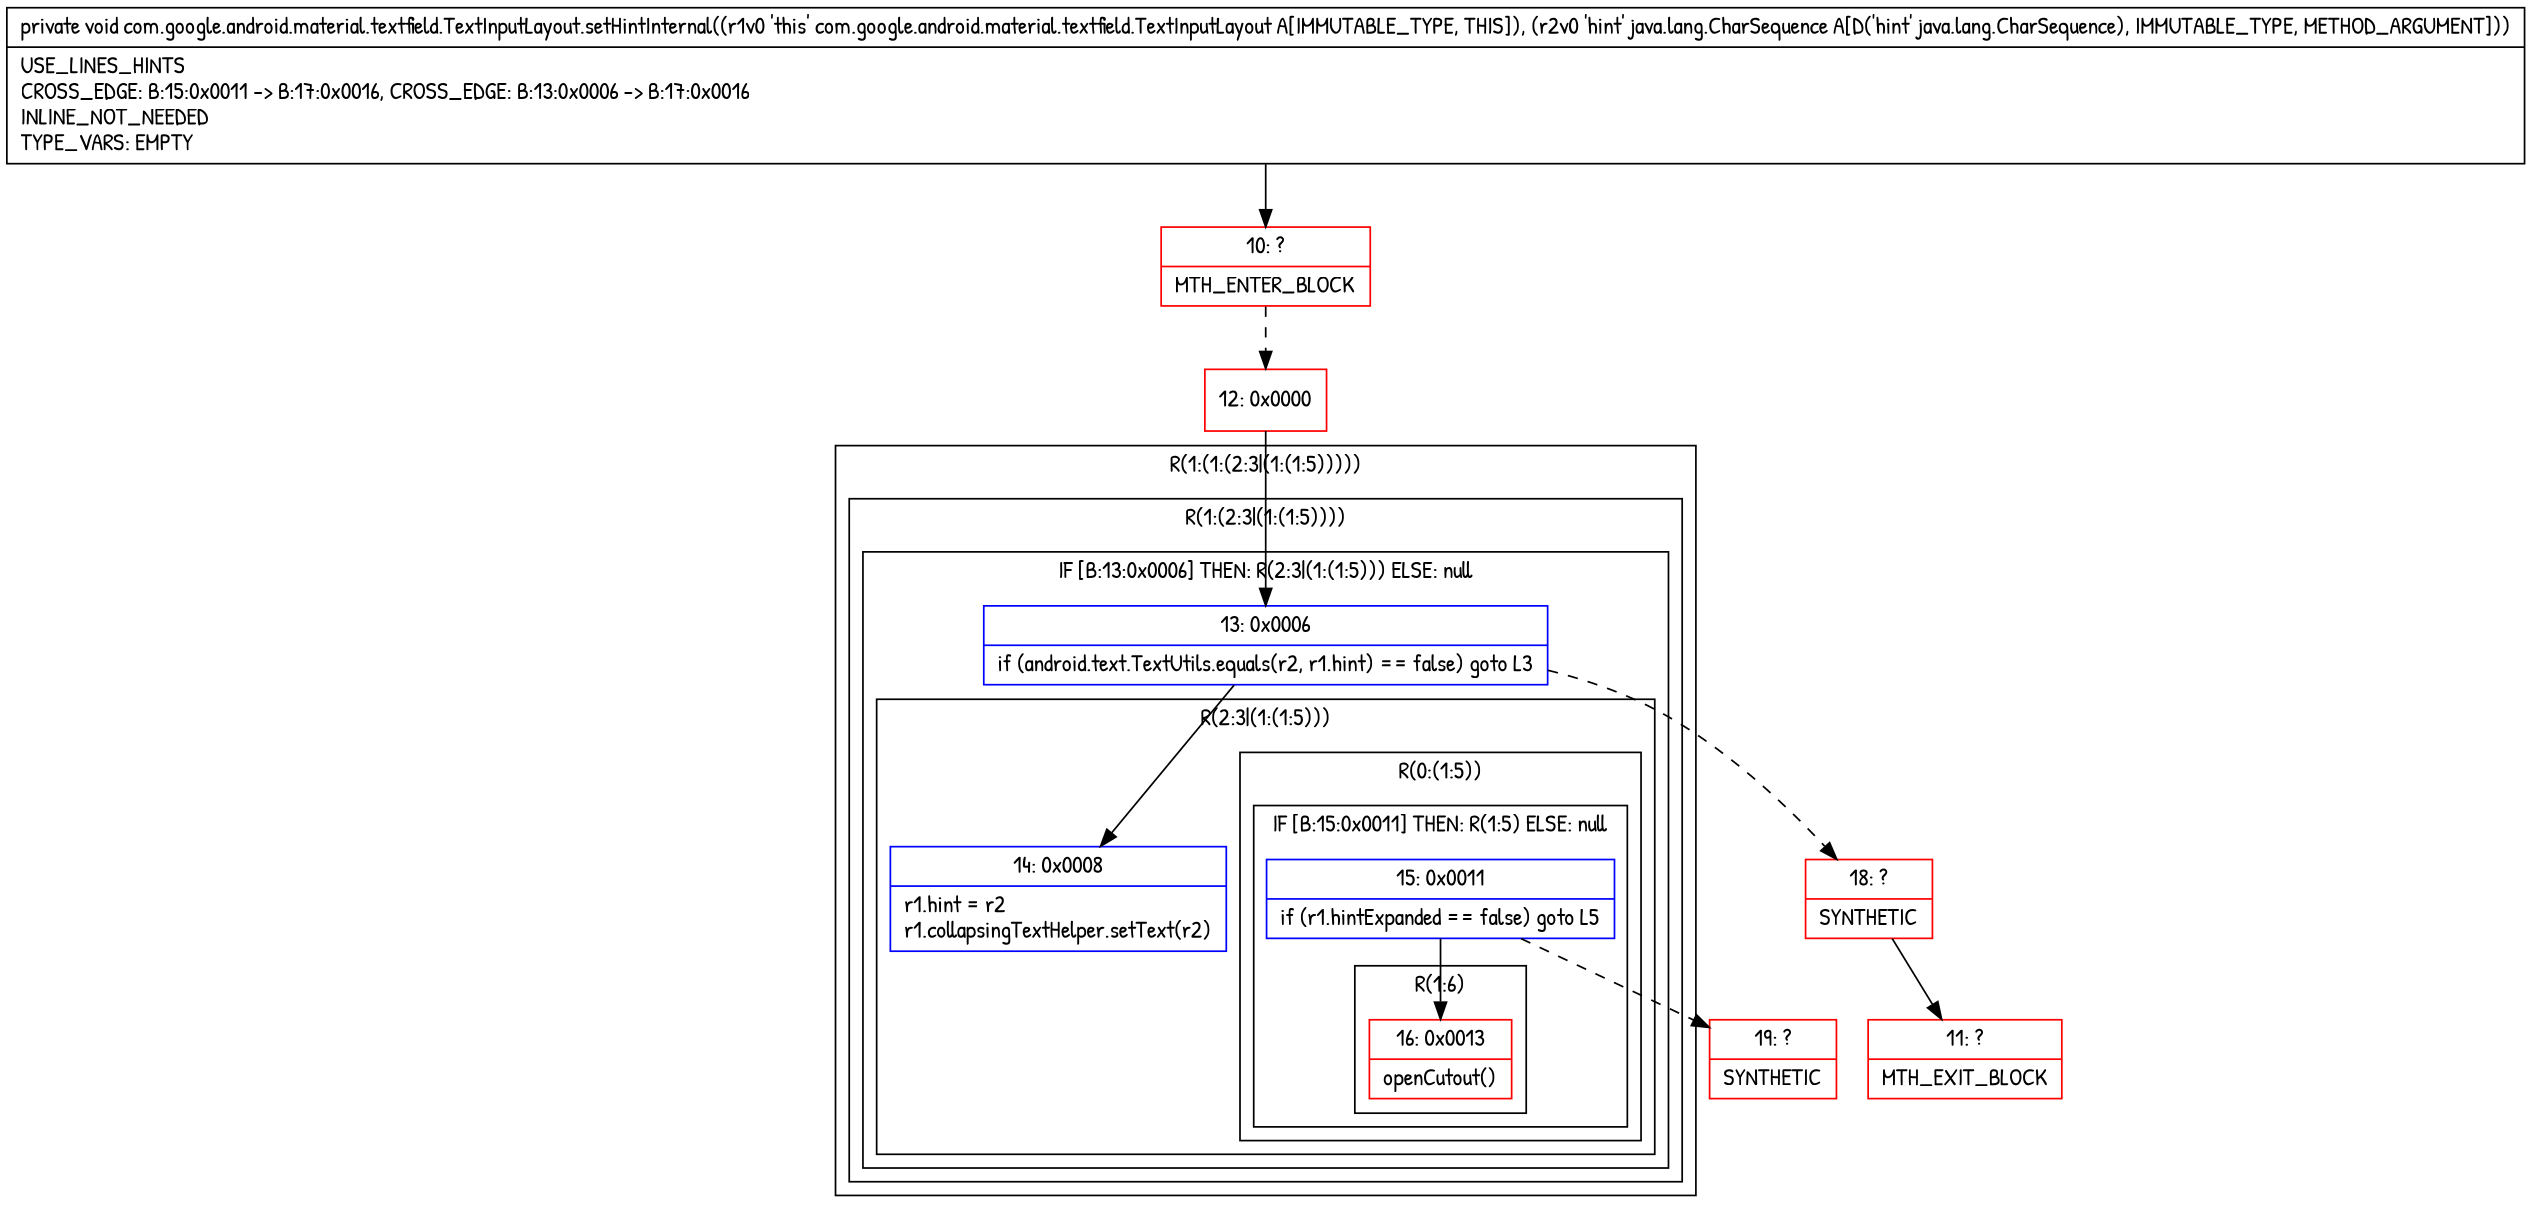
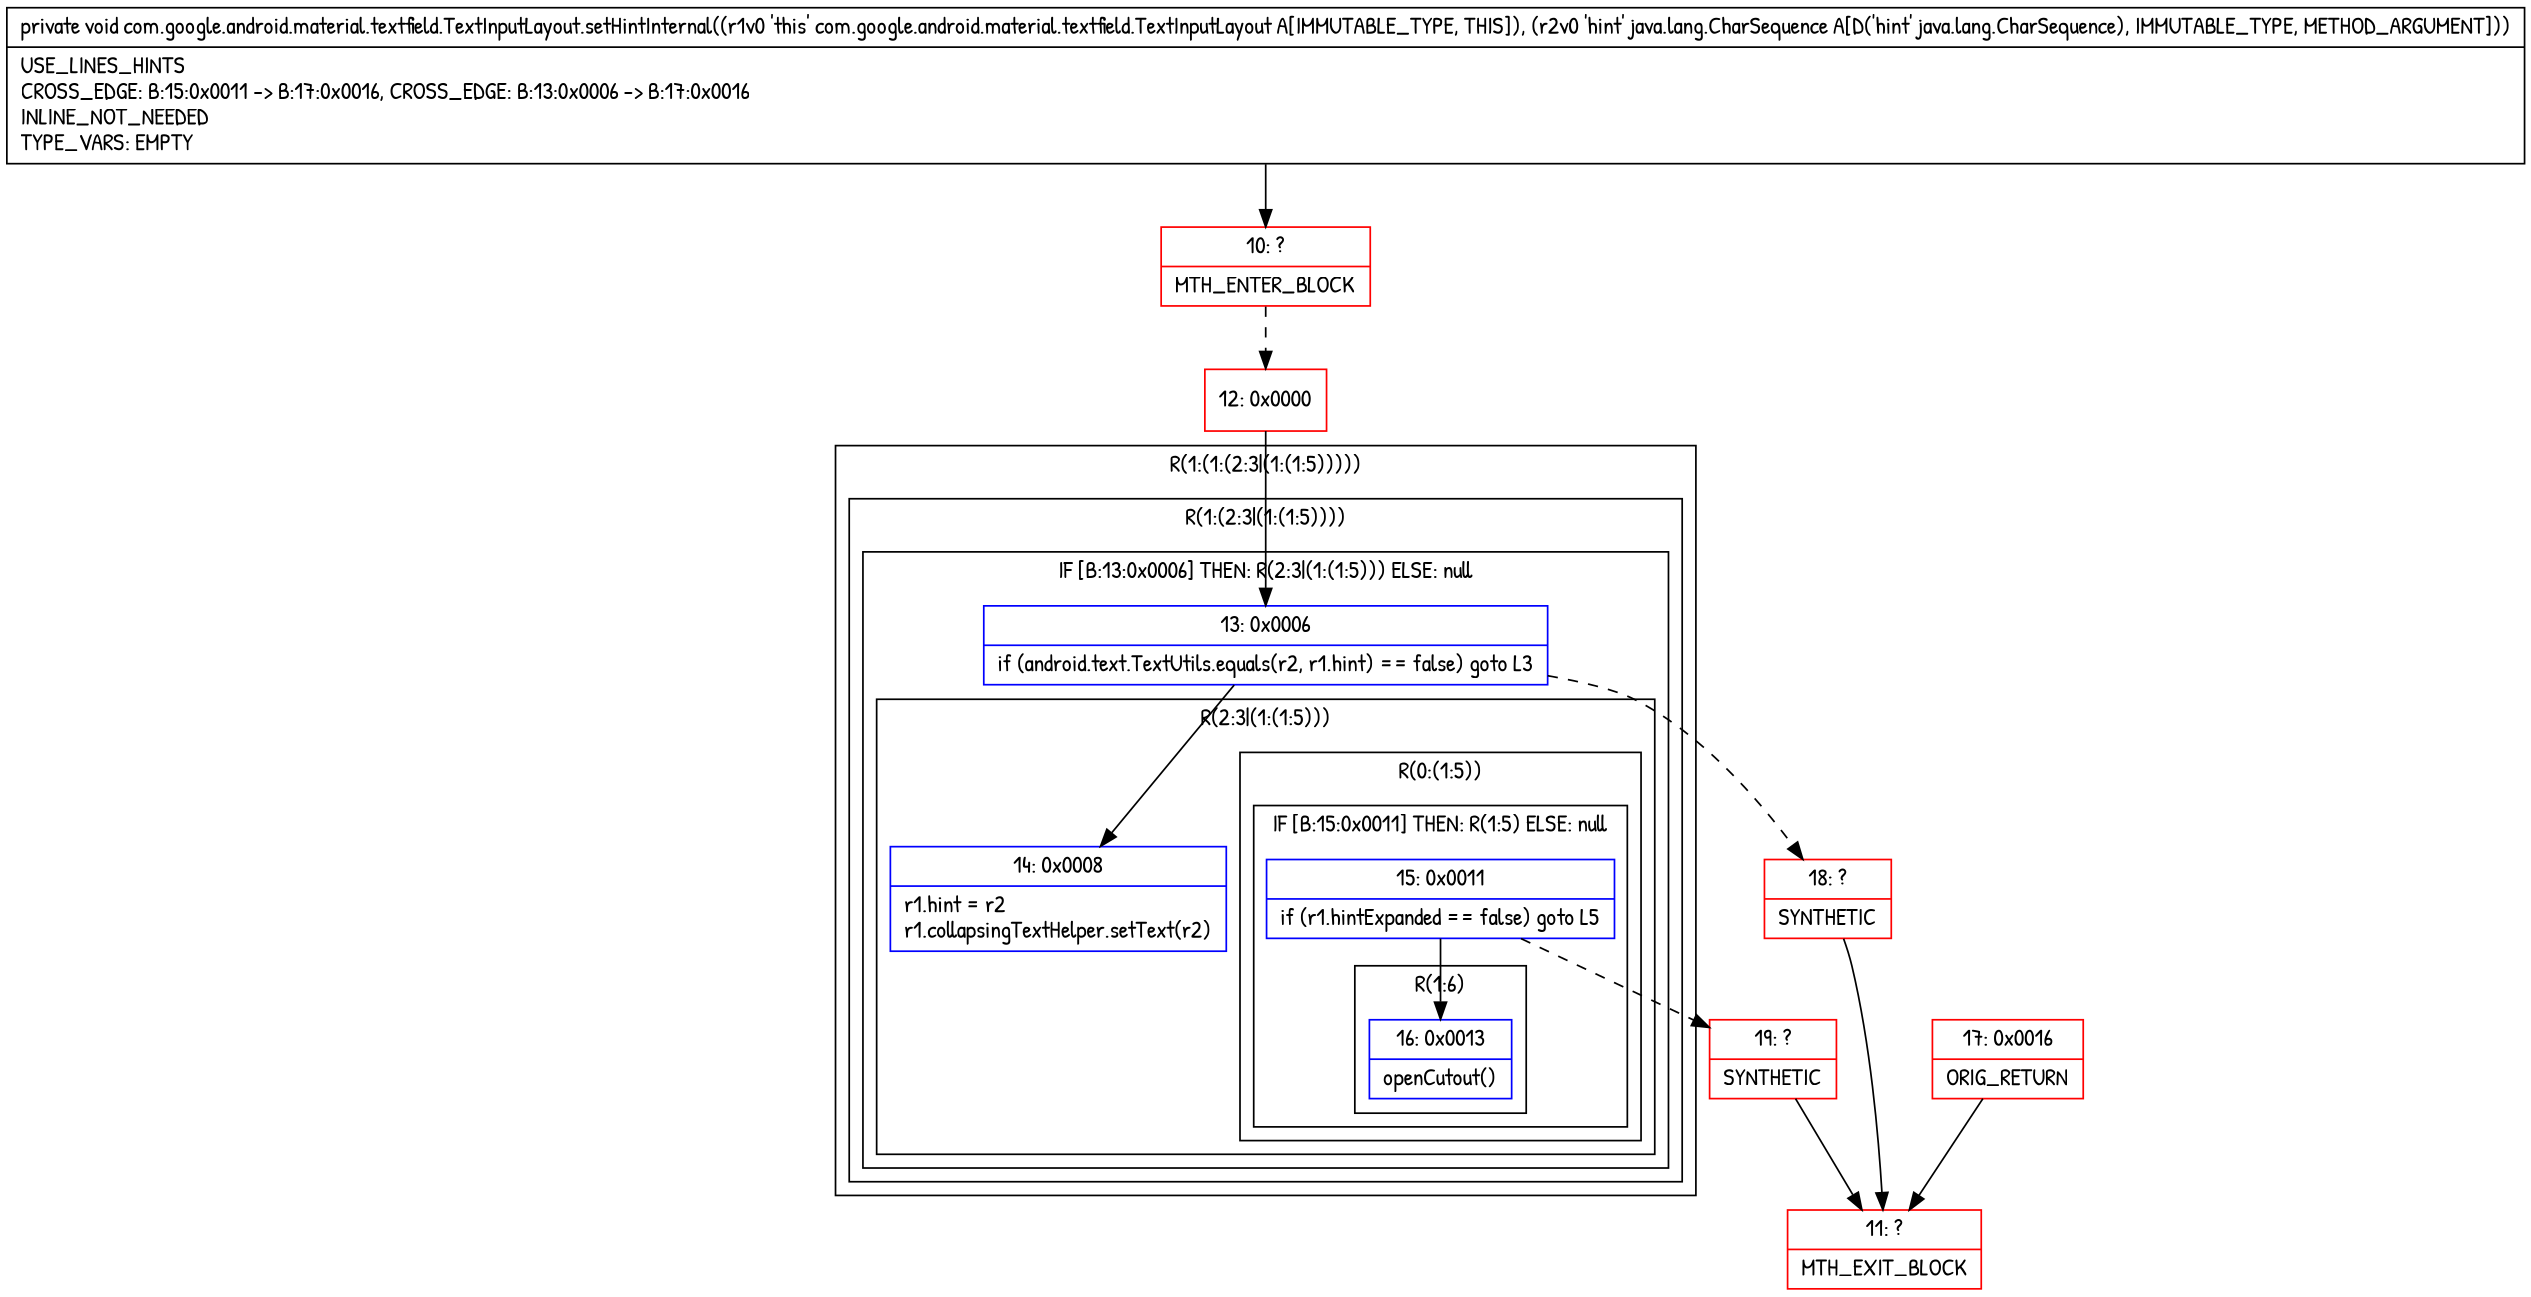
  digraph {
    fontname="Patrick Hand"
    node [color=red fontname="Patrick Hand" shape=record]
    edge [fontname="Patrick Hand"]
-   n1 [label="{16\:\ 0x0013|openCutout()\l}"]
+   n1 [color=blue label="{16\:\ 0x0013|openCutout()\l}"]
    n2 [color=blue label="{15\:\ 0x0011|if (r1.hintExpanded == false) goto L5\l}"]
    n3 [color=blue label="{14\:\ 0x0008|r1.hint = r2\lr1.collapsingTextHelper.setText(r2)\l}"]
    n4 [color=blue label="{13\:\ 0x0006|if (android.text.TextUtils.equals(r2, r1.hint) == false) goto L3\l}"]
    n5 [label="{19\:\ ?|SYNTHETIC\l}"]
    n6 [label="{18\:\ ?|SYNTHETIC\l}"]
    n7 [label="{11\:\ ?|MTH_EXIT_BLOCK\l}"]
+   n8 [label="{17\:\ 0x0016|ORIG_RETURN\l}"]
    n9 [label="{10\:\ ?|MTH_ENTER_BLOCK\l}"]
    n10 [label="{12\:\ 0x0000}"]
    n11 [label="{private void com.google.android.material.textfield.TextInputLayout.setHintInternal((r1v0 'this' com.google.android.material.textfield.TextInputLayout A[IMMUTABLE_TYPE, THIS]), (r2v0 'hint' java.lang.CharSequence A[D('hint' java.lang.CharSequence), IMMUTABLE_TYPE, METHOD_ARGUMENT]))  | USE_LINES_HINTS\lCROSS_EDGE: B:15:0x0011 \-\> B:17:0x0016, CROSS_EDGE: B:13:0x0006 \-\> B:17:0x0016\lINLINE_NOT_NEEDED\lTYPE_VARS: EMPTY\l}" color=""]
    subgraph cluster_1 {
      label="R(1:(1:(2:3|(1:(1:5)))))"
      subgraph cluster_2 {
        label="R(1:(2:3|(1:(1:5))))"
        subgraph cluster_3 {
          label="IF [B:13:0x0006] THEN: R(2:3|(1:(1:5))) ELSE: null"
          n4
          subgraph cluster_4 {
            label="R(2:3|(1:(1:5)))"
            n3
            subgraph cluster_5 {
              label="R(0:(1:5))"
              subgraph cluster_6 {
                label="IF [B:15:0x0011] THEN: R(1:5) ELSE: null"
                n2
                subgraph cluster_7 {
                  label="R(1:6)"
                  n1
                }
              }
            }
          }
        }
      }
    }
    n2 -> n1
    n2 -> n5 [style=dashed]
    n4 -> n3
    n4 -> n6 [style=dashed]
+   n5 -> n7
    n6 -> n7
+   n8 -> n7
    n9 -> n10 [style=dashed]
    n10 -> n4
    n11 -> n9
  }
